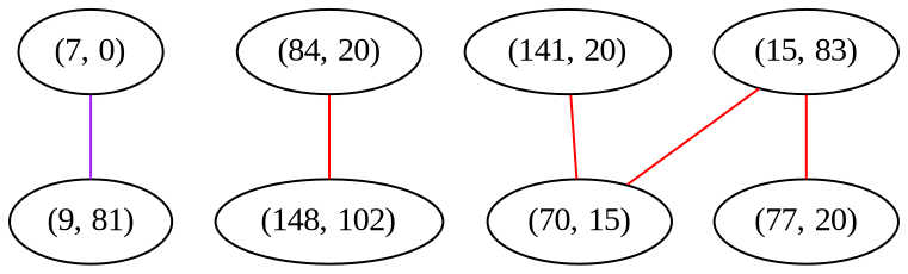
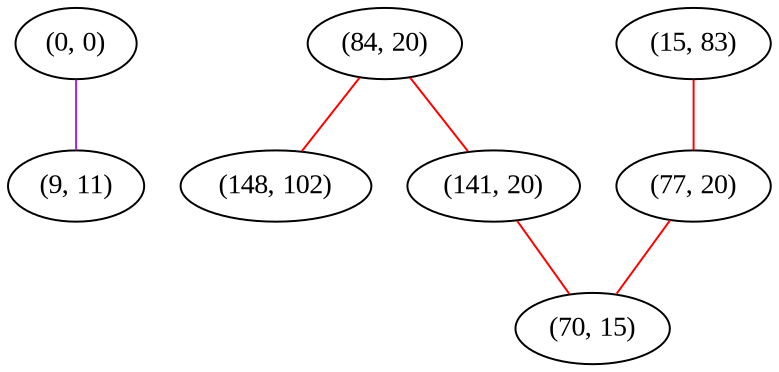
  graph {
    fontname="Liberation Serif"
    node [fontname="Liberation Serif"]
    edge [color=red fontname="Liberation Serif" weight=1]
-   "(0, 0)" [label="(7, 0)"]
-   "(9, 11)" [label="(9, 81)"]
+   "(0, 0)"
+   "(9, 11)"
    n3 [label="(148, 102)"]
    "(84, 20)"
    "(141, 20)"
    "(77, 20)"
    "(70, 15)"
    "(15, 83)"
    "(0, 0)" -- "(9, 11)" [color=purple weight=4]
    "(84, 20)" -- n3
+   "(84, 20)" -- "(141, 20)"
    "(141, 20)" -- "(70, 15)"
-   "(15, 83)" -- "(70, 15)"
+   "(77, 20)" -- "(70, 15)"
    "(15, 83)" -- "(77, 20)"
  }
